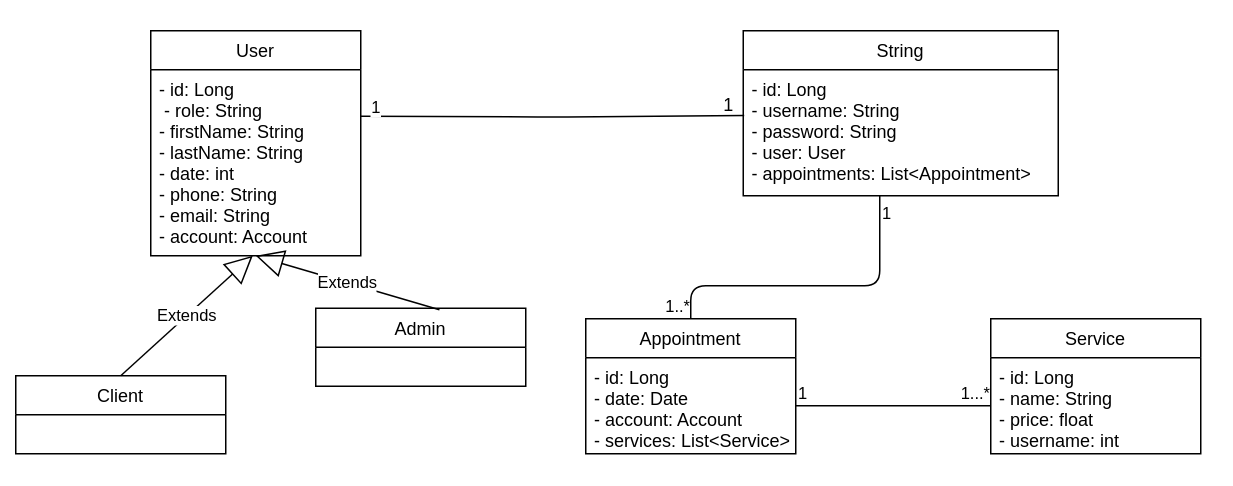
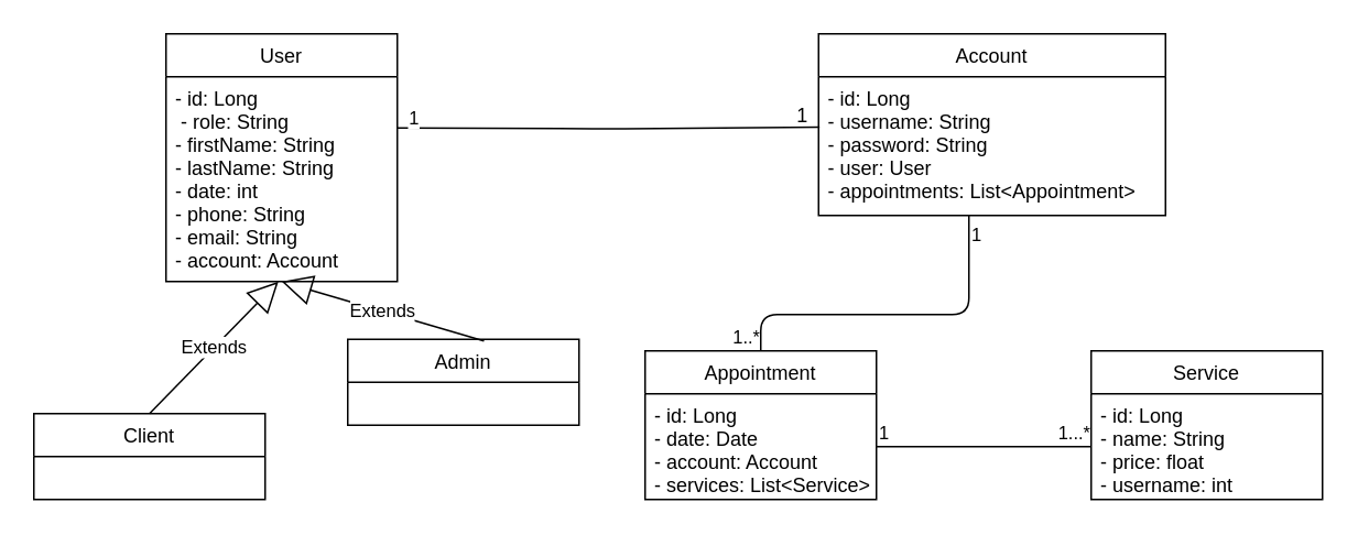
  <mxCell id="0" />
  <mxCell id="1" parent="0" />
  <mxCell id="2" value="User" style="swimlane;fontStyle=0;childLayout=stackLayout;horizontal=1;startSize=26;fillColor=none;horizontalStack=0;resizeParent=1;resizeParentMax=0;resizeLast=0;collapsible=1;marginBottom=0;" parent="1" vertex="1"><mxGeometry x="100" y="20" width="140" height="150" as="geometry" /></mxCell>
  <mxCell id="3" value="- id: Long&#10; - role: String&#10;- firstName: String&#10;- lastName: String&#10;- date: int&#10;- phone: String&#10;- email: String&#10;- account: Account" style="text;strokeColor=none;fillColor=none;align=left;verticalAlign=top;spacingLeft=4;spacingRight=4;overflow=hidden;rotatable=0;points=[[0,0.5],[1,0.5]];portConstraint=eastwest;" parent="2" vertex="1"><mxGeometry y="26" width="140" height="124" as="geometry" /></mxCell>
- <mxCell id="4" value="Client" style="swimlane;fontStyle=0;childLayout=stackLayout;horizontal=1;startSize=26;fillColor=none;horizontalStack=0;resizeParent=1;resizeParentMax=0;resizeLast=0;collapsible=1;marginBottom=0;" parent="1" vertex="1"><mxGeometry x="10" y="250" width="140" height="52" as="geometry" /></mxCell>
+ <mxCell id="4" value="Client" style="swimlane;fontStyle=0;childLayout=stackLayout;horizontal=1;startSize=26;fillColor=none;horizontalStack=0;resizeParent=1;resizeParentMax=0;resizeLast=0;collapsible=1;marginBottom=0;" parent="1" vertex="1"><mxGeometry x="20" y="250" width="140" height="52" as="geometry" /></mxCell>
  <mxCell id="5" value="Admin" style="swimlane;fontStyle=0;childLayout=stackLayout;horizontal=1;startSize=26;fillColor=none;horizontalStack=0;resizeParent=1;resizeParentMax=0;resizeLast=0;collapsible=1;marginBottom=0;" parent="1" vertex="1"><mxGeometry x="210" y="205" width="140" height="52" as="geometry" /></mxCell>
- <mxCell id="6" value="String" style="swimlane;fontStyle=0;childLayout=stackLayout;horizontal=1;startSize=26;fillColor=none;horizontalStack=0;resizeParent=1;resizeParentMax=0;resizeLast=0;collapsible=1;marginBottom=0;" parent="1" vertex="1"><mxGeometry x="495" y="20" width="210" height="110" as="geometry" /></mxCell>
+ <mxCell id="6" value="Account" style="swimlane;fontStyle=0;childLayout=stackLayout;horizontal=1;startSize=26;fillColor=none;horizontalStack=0;resizeParent=1;resizeParentMax=0;resizeLast=0;collapsible=1;marginBottom=0;" parent="1" vertex="1"><mxGeometry x="495" y="20" width="210" height="110" as="geometry" /></mxCell>
  <mxCell id="7" value="- id: Long&#10;- username: String&#10;- password: String&#10;- user: User&#10;- appointments: List&lt;Appointment&gt;" style="text;strokeColor=none;fillColor=none;align=left;verticalAlign=top;spacingLeft=4;spacingRight=4;overflow=hidden;rotatable=0;points=[[0,0.5],[1,0.5]];portConstraint=eastwest;" parent="6" vertex="1"><mxGeometry y="26" width="210" height="84" as="geometry" /></mxCell>
  <mxCell id="8" value="Appointment" style="swimlane;fontStyle=0;childLayout=stackLayout;horizontal=1;startSize=26;fillColor=none;horizontalStack=0;resizeParent=1;resizeParentMax=0;resizeLast=0;collapsible=1;marginBottom=0;" parent="1" vertex="1"><mxGeometry x="390" y="212" width="140" height="90" as="geometry" /></mxCell>
  <mxCell id="9" value="- id: Long&#10;- date: Date&#10;- account: Account&#10;- services: List&lt;Service&gt;" style="text;strokeColor=none;fillColor=none;align=left;verticalAlign=top;spacingLeft=4;spacingRight=4;overflow=hidden;rotatable=0;points=[[0,0.5],[1,0.5]];portConstraint=eastwest;" parent="8" vertex="1"><mxGeometry y="26" width="140" height="64" as="geometry" /></mxCell>
  <mxCell id="10" value="Service" style="swimlane;fontStyle=0;childLayout=stackLayout;horizontal=1;startSize=26;fillColor=none;horizontalStack=0;resizeParent=1;resizeParentMax=0;resizeLast=0;collapsible=1;marginBottom=0;" parent="1" vertex="1"><mxGeometry x="660" y="212" width="140" height="90" as="geometry" /></mxCell>
  <mxCell id="11" value="- id: Long&#10;- name: String&#10;- price: float&#10;- username: int" style="text;strokeColor=none;fillColor=none;align=left;verticalAlign=top;spacingLeft=4;spacingRight=4;overflow=hidden;rotatable=0;points=[[0,0.5],[1,0.5]];portConstraint=eastwest;" parent="10" vertex="1"><mxGeometry y="26" width="140" height="64" as="geometry" /></mxCell>
  <mxCell id="12" value="Extends" style="endArrow=block;endSize=16;endFill=0;html=1;exitX=0.5;exitY=0;exitDx=0;exitDy=0;" parent="1" source="4" edge="1"><mxGeometry width="160" relative="1" as="geometry"><mxPoint x="390" y="220" as="sourcePoint" /><mxPoint x="168" y="170" as="targetPoint" /></mxGeometry></mxCell>
  <mxCell id="13" value="Extends" style="endArrow=block;endSize=16;endFill=0;html=1;exitX=0.589;exitY=0.019;exitDx=0;exitDy=0;exitPerimeter=0;" parent="1" source="5" edge="1"><mxGeometry width="160" relative="1" as="geometry"><mxPoint x="100" y="260" as="sourcePoint" /><mxPoint x="170" y="170" as="targetPoint" /></mxGeometry></mxCell>
  <mxCell id="14" value="" style="endArrow=none;html=1;edgeStyle=orthogonalEdgeStyle;entryX=0.003;entryY=0.364;entryDx=0;entryDy=0;entryPerimeter=0;" parent="1" target="7" edge="1"><mxGeometry relative="1" as="geometry"><mxPoint x="240" y="77" as="sourcePoint" /><mxPoint x="550" y="220" as="targetPoint" /></mxGeometry></mxCell>
  <mxCell id="15" value="1" style="edgeLabel;html=1;align=center;verticalAlign=middle;resizable=0;points=[];" parent="14" vertex="1" connectable="0"><mxGeometry x="-0.928" y="7" relative="1" as="geometry"><mxPoint as="offset" /></mxGeometry></mxCell>
  <mxCell id="16" value="1" style="text;html=1;align=center;verticalAlign=middle;resizable=0;points=[];autosize=1;" parent="1" vertex="1"><mxGeometry x="475" y="60" width="20" height="20" as="geometry" /></mxCell>
  <mxCell id="17" value="" style="endArrow=none;html=1;edgeStyle=orthogonalEdgeStyle;entryX=0.5;entryY=0;entryDx=0;entryDy=0;" parent="1" target="8" edge="1"><mxGeometry relative="1" as="geometry"><mxPoint x="586" y="130" as="sourcePoint" /><mxPoint x="550" y="220" as="targetPoint" /><Array as="points"><mxPoint x="586" y="190" /><mxPoint x="460" y="190" /></Array></mxGeometry></mxCell>
  <mxCell id="18" value="1" style="edgeLabel;resizable=0;html=1;align=left;verticalAlign=bottom;" parent="17" connectable="0" vertex="1"><mxGeometry x="-1" relative="1" as="geometry"><mxPoint y="20" as="offset" /></mxGeometry></mxCell>
  <mxCell id="19" value="1..*" style="edgeLabel;resizable=0;html=1;align=right;verticalAlign=bottom;" parent="17" connectable="0" vertex="1"><mxGeometry x="1" relative="1" as="geometry" /></mxCell>
  <mxCell id="20" value="" style="endArrow=none;html=1;edgeStyle=orthogonalEdgeStyle;exitX=1;exitY=0.5;exitDx=0;exitDy=0;entryX=0;entryY=0.5;entryDx=0;entryDy=0;" parent="1" source="9" target="11" edge="1"><mxGeometry relative="1" as="geometry"><mxPoint x="390" y="220" as="sourcePoint" /><mxPoint x="550" y="220" as="targetPoint" /></mxGeometry></mxCell>
  <mxCell id="21" value="1" style="edgeLabel;resizable=0;html=1;align=left;verticalAlign=bottom;" parent="20" connectable="0" vertex="1"><mxGeometry x="-1" relative="1" as="geometry" /></mxCell>
  <mxCell id="22" value="1...*" style="edgeLabel;resizable=0;html=1;align=right;verticalAlign=bottom;" parent="20" connectable="0" vertex="1"><mxGeometry x="1" relative="1" as="geometry" /></mxCell>
